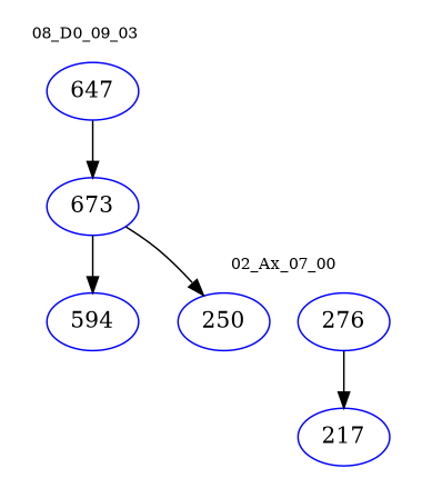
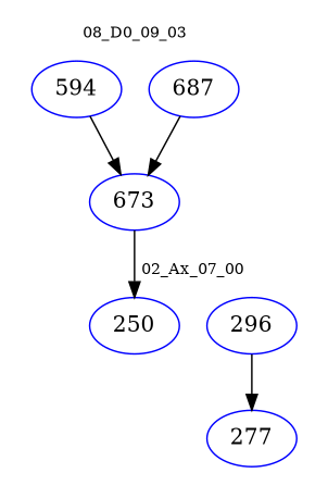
  digraph {
    node [color=blue]
    edge [color=black]
-   n1 [label=276]
-   n2 [label=217]
+   n1 [label=296]
+   n2 [label=277]
    n3 [label=250]
-   n4 [label=647]
+   n4 [label=687]
    n5 [label=673]
    n6 [label=594]
    subgraph cluster_1 {
      color=white
      fontsize=10
      label="02_Ax_07_00"
      n1
      n2
      n3
    }
    subgraph cluster_2 {
      color=white
      fontsize=10
      label="08_D0_09_03"
      n4
      n5
      n6
    }
    n1 -> n2
    n4 -> n5
    n5 -> n3
-   n5 -> n6
+   n6 -> n5
  }
